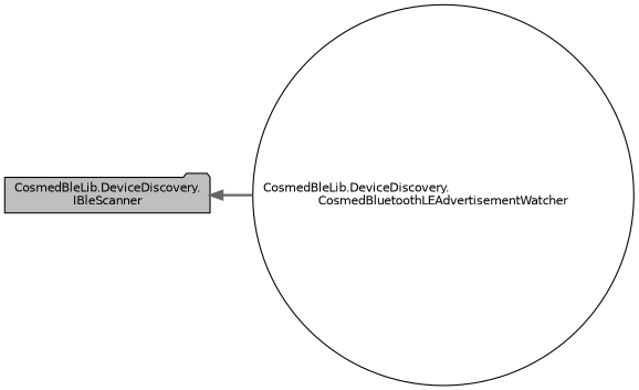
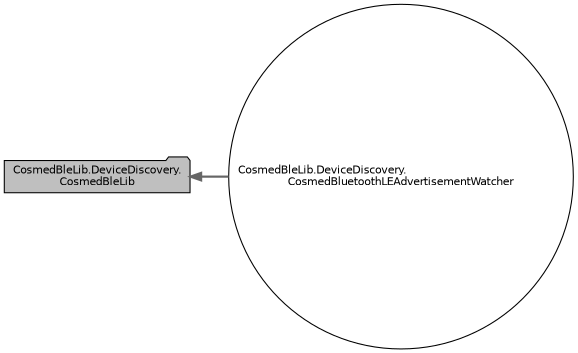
  digraph {
    rankdir=LR
    node [color=black fontname=Helvetica fontsize=10 style=filled]
-   n1 [fillcolor=grey75 fontcolor=black height=0.2 label="CosmedBleLib.DeviceDiscovery.\lIBleScanner" shape=folder width=0.4]
+   n1 [fillcolor=grey75 fontcolor=black height=0.2 label="CosmedBleLib.DeviceDiscovery.\lCosmedBleLib" shape=folder width=0.4]
    n2 [fillcolor=white height=0.2 label="CosmedBleLib.DeviceDiscovery.\lCosmedBluetoothLEAdvertisementWatcher" shape=circle width=0.4]
    n1 -> n2 [color=gray40 dir=back fontname=Helvetica fontsize=10 labelfontname=Helvetica labelfontsize=10 style=bold]
  }
